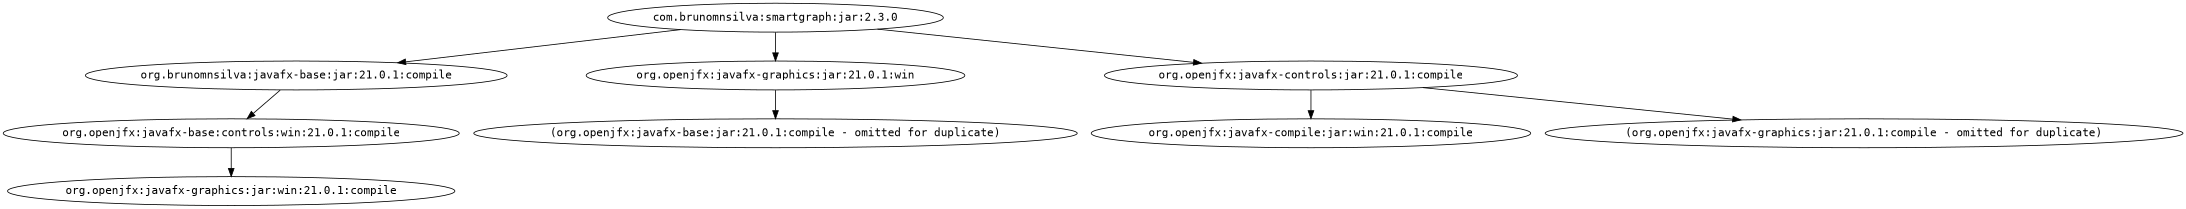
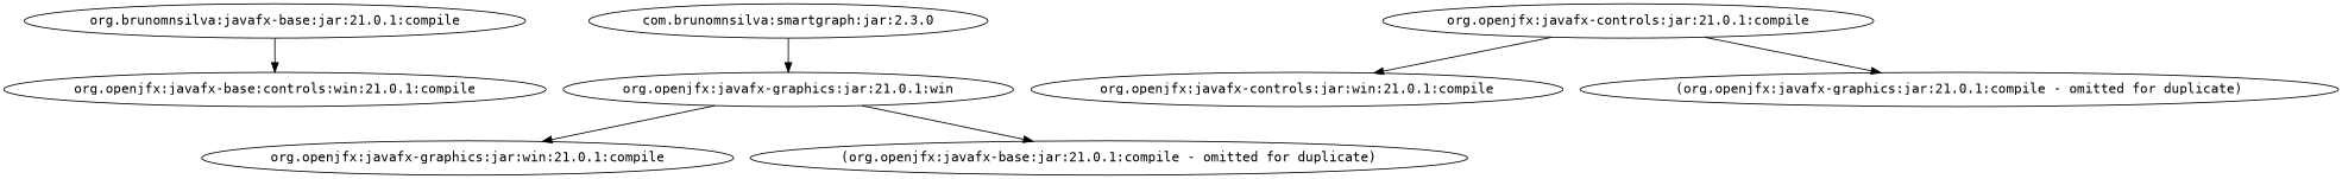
  digraph {
    fontname="DejaVu Sans Mono"
    node [fontname="DejaVu Sans Mono"]
    edge [fontname="DejaVu Sans Mono"]
    n1 [label="org.brunomnsilva:javafx-base:jar:21.0.1:compile"]
    "com.brunomnsilva:smartgraph:jar:2.3.0"
    n3 [label="org.openjfx:javafx-graphics:jar:21.0.1:win"]
    "org.openjfx:javafx-controls:jar:21.0.1:compile"
    n5 [label="org.openjfx:javafx-base:controls:win:21.0.1:compile"]
    "org.openjfx:javafx-graphics:jar:win:21.0.1:compile"
    "(org.openjfx:javafx-base:jar:21.0.1:compile - omitted for duplicate)"
-   "org.openjfx:javafx-controls:jar:win:21.0.1:compile" [label="org.openjfx:javafx-compile:jar:win:21.0.1:compile"]
+   "org.openjfx:javafx-controls:jar:win:21.0.1:compile"
    "(org.openjfx:javafx-graphics:jar:21.0.1:compile - omitted for duplicate)"
    n1 -> n5
-   "com.brunomnsilva:smartgraph:jar:2.3.0" -> n1
    "com.brunomnsilva:smartgraph:jar:2.3.0" -> n3
-   "com.brunomnsilva:smartgraph:jar:2.3.0" -> "org.openjfx:javafx-controls:jar:21.0.1:compile"
-   n5 -> "org.openjfx:javafx-graphics:jar:win:21.0.1:compile"
+   n3 -> "org.openjfx:javafx-graphics:jar:win:21.0.1:compile"
    n3 -> "(org.openjfx:javafx-base:jar:21.0.1:compile - omitted for duplicate)"
    "org.openjfx:javafx-controls:jar:21.0.1:compile" -> "org.openjfx:javafx-controls:jar:win:21.0.1:compile"
    "org.openjfx:javafx-controls:jar:21.0.1:compile" -> "(org.openjfx:javafx-graphics:jar:21.0.1:compile - omitted for duplicate)"
  }
